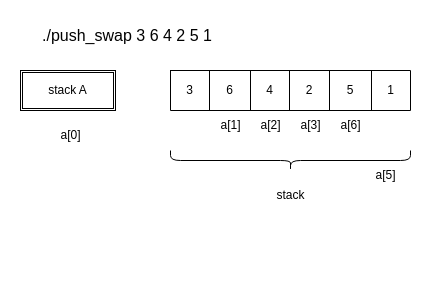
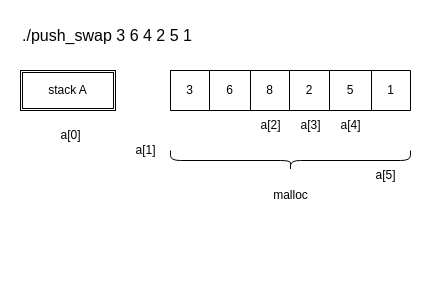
  <mxCell id="0" />
  <mxCell id="1" parent="0" />
  <mxCell id="2" value="" style="shape=table;html=1;whiteSpace=wrap;startSize=0;container=1;collapsible=0;childLayout=tableLayout;movable=1;resizable=1;rotatable=1;deletable=1;editable=1;connectable=1;" parent="1" vertex="1"><mxGeometry x="170" y="70" width="240" height="40" as="geometry" /></mxCell>
  <mxCell id="3" value="" style="shape=tableRow;horizontal=0;startSize=0;swimlaneHead=0;swimlaneBody=0;top=0;left=0;bottom=0;right=0;collapsible=0;dropTarget=0;fillColor=none;points=[[0,0.5],[1,0.5]];portConstraint=eastwest;movable=1;resizable=1;rotatable=1;deletable=1;editable=1;connectable=1;" parent="2" vertex="1"><mxGeometry width="240" height="40" as="geometry" /></mxCell>
  <mxCell id="4" value="3" style="shape=partialRectangle;html=1;whiteSpace=wrap;connectable=1;fillColor=none;top=0;left=0;bottom=0;right=0;overflow=hidden;movable=1;resizable=1;rotatable=1;deletable=1;editable=1;" parent="3" vertex="1"><mxGeometry width="39" height="40" as="geometry"><mxRectangle width="39" height="40" as="alternateBounds" /></mxGeometry></mxCell>
  <mxCell id="5" value="6" style="shape=partialRectangle;html=1;whiteSpace=wrap;connectable=1;fillColor=none;top=0;left=0;bottom=0;right=0;overflow=hidden;movable=1;resizable=1;rotatable=1;deletable=1;editable=1;" parent="3" vertex="1"><mxGeometry x="39" width="41" height="40" as="geometry"><mxRectangle width="41" height="40" as="alternateBounds" /></mxGeometry></mxCell>
- <mxCell id="6" value="4" style="shape=partialRectangle;html=1;whiteSpace=wrap;connectable=1;fillColor=none;top=0;left=0;bottom=0;right=0;overflow=hidden;movable=1;resizable=1;rotatable=1;deletable=1;editable=1;" parent="3" vertex="1"><mxGeometry x="80" width="39" height="40" as="geometry"><mxRectangle width="39" height="40" as="alternateBounds" /></mxGeometry></mxCell>
+ <mxCell id="6" value="8" style="shape=partialRectangle;html=1;whiteSpace=wrap;connectable=1;fillColor=none;top=0;left=0;bottom=0;right=0;overflow=hidden;movable=1;resizable=1;rotatable=1;deletable=1;editable=1;" parent="3" vertex="1"><mxGeometry x="80" width="39" height="40" as="geometry"><mxRectangle width="39" height="40" as="alternateBounds" /></mxGeometry></mxCell>
  <mxCell id="7" value="2" style="shape=partialRectangle;html=1;whiteSpace=wrap;connectable=1;fillColor=none;top=0;left=0;bottom=0;right=0;overflow=hidden;movable=1;resizable=1;rotatable=1;deletable=1;editable=1;" parent="3" vertex="1"><mxGeometry x="119" width="40" height="40" as="geometry"><mxRectangle width="40" height="40" as="alternateBounds" /></mxGeometry></mxCell>
  <mxCell id="8" value="5" style="shape=partialRectangle;html=1;whiteSpace=wrap;connectable=1;fillColor=none;top=0;left=0;bottom=0;right=0;overflow=hidden;movable=1;resizable=1;rotatable=1;deletable=1;editable=1;" parent="3" vertex="1"><mxGeometry x="159" width="42" height="40" as="geometry"><mxRectangle width="42" height="40" as="alternateBounds" /></mxGeometry></mxCell>
  <mxCell id="9" value="1" style="shape=partialRectangle;html=1;whiteSpace=wrap;connectable=1;fillColor=none;top=0;left=0;bottom=0;right=0;overflow=hidden;movable=1;resizable=1;rotatable=1;deletable=1;editable=1;" parent="3" vertex="1"><mxGeometry x="201" width="39" height="40" as="geometry"><mxRectangle width="39" height="40" as="alternateBounds" /></mxGeometry></mxCell>
  <mxCell id="10" value="a[0]" style="text;html=1;align=center;verticalAlign=middle;resizable=1;points=[];autosize=1;strokeColor=none;fillColor=none;movable=1;rotatable=1;deletable=1;editable=1;connectable=1;" parent="1" vertex="1"><mxGeometry x="50" y="120" width="40" height="30" as="geometry" /></mxCell>
- <mxCell id="11" value="a[1]" style="text;html=1;align=center;verticalAlign=middle;resizable=1;points=[];autosize=1;strokeColor=none;fillColor=none;movable=1;rotatable=1;deletable=1;editable=1;connectable=1;" parent="1" vertex="1"><mxGeometry x="210" y="110" width="40" height="30" as="geometry" /></mxCell>
+ <mxCell id="11" value="a[1]" style="text;html=1;align=center;verticalAlign=middle;resizable=1;points=[];autosize=1;strokeColor=none;fillColor=none;movable=1;rotatable=1;deletable=1;editable=1;connectable=1;" parent="1" vertex="1"><mxGeometry x="125" y="135" width="40" height="30" as="geometry" /></mxCell>
  <mxCell id="12" value="a[2]" style="text;html=1;align=center;verticalAlign=middle;resizable=1;points=[];autosize=1;strokeColor=none;fillColor=none;movable=1;rotatable=1;deletable=1;editable=1;connectable=1;" parent="1" vertex="1"><mxGeometry x="250" y="110" width="40" height="30" as="geometry" /></mxCell>
  <mxCell id="13" value="a[3]" style="text;html=1;align=center;verticalAlign=middle;resizable=1;points=[];autosize=1;strokeColor=none;fillColor=none;movable=1;rotatable=1;deletable=1;editable=1;connectable=1;" parent="1" vertex="1"><mxGeometry x="290" y="110" width="40" height="30" as="geometry" /></mxCell>
- <mxCell id="14" value="a[6]" style="text;html=1;align=center;verticalAlign=middle;resizable=1;points=[];autosize=1;strokeColor=none;fillColor=none;movable=1;rotatable=1;deletable=1;editable=1;connectable=1;" parent="1" vertex="1"><mxGeometry x="330" y="110" width="40" height="30" as="geometry" /></mxCell>
+ <mxCell id="14" value="a[4]" style="text;html=1;align=center;verticalAlign=middle;resizable=1;points=[];autosize=1;strokeColor=none;fillColor=none;movable=1;rotatable=1;deletable=1;editable=1;connectable=1;" parent="1" vertex="1"><mxGeometry x="330" y="110" width="40" height="30" as="geometry" /></mxCell>
  <mxCell id="15" value="a[5]" style="text;html=1;align=center;verticalAlign=middle;resizable=1;points=[];autosize=1;strokeColor=none;fillColor=none;movable=1;rotatable=1;deletable=1;editable=1;connectable=1;" parent="1" vertex="1"><mxGeometry x="365" y="160" width="40" height="30" as="geometry" /></mxCell>
  <mxCell id="16" value="stack A" style="shape=ext;double=1;rounded=0;whiteSpace=wrap;html=1;" parent="1" vertex="1"><mxGeometry x="20" y="70" width="95" height="40" as="geometry" /></mxCell>
  <mxCell id="17" value="" style="shape=curlyBracket;whiteSpace=wrap;html=1;rounded=1;flipH=1;labelPosition=right;verticalLabelPosition=middle;align=left;verticalAlign=middle;rotation=90;size=0.5;" parent="1" vertex="1"><mxGeometry x="280" y="40" width="20" height="240" as="geometry" /></mxCell>
- <mxCell id="18" value="stack" style="text;html=1;align=center;verticalAlign=middle;resizable=0;points=[];autosize=1;strokeColor=none;fillColor=none;" parent="1" vertex="1"><mxGeometry x="260" y="180" width="60" height="30" as="geometry" /></mxCell>
- <mxCell id="19" value="./push_swap 3 6 4 2 5 1" style="text;html=1;align=left;verticalAlign=middle;resizable=0;points=[];autosize=1;strokeColor=none;fillColor=none;fontSize=16;" parent="1" vertex="1"><mxGeometry x="40" y="20" width="190" height="30" as="geometry" /></mxCell>
+ <mxCell id="18" value="malloc" style="text;html=1;align=center;verticalAlign=middle;resizable=0;points=[];autosize=1;strokeColor=none;fillColor=none;" parent="1" vertex="1"><mxGeometry x="260" y="180" width="60" height="30" as="geometry" /></mxCell>
+ <mxCell id="19" value="./push_swap 3 6 4 2 5 1" style="text;html=1;align=left;verticalAlign=middle;resizable=0;points=[];autosize=1;strokeColor=none;fillColor=none;fontSize=16;" parent="1" vertex="1"><mxGeometry x="20" y="20" width="190" height="30" as="geometry" /></mxCell>
